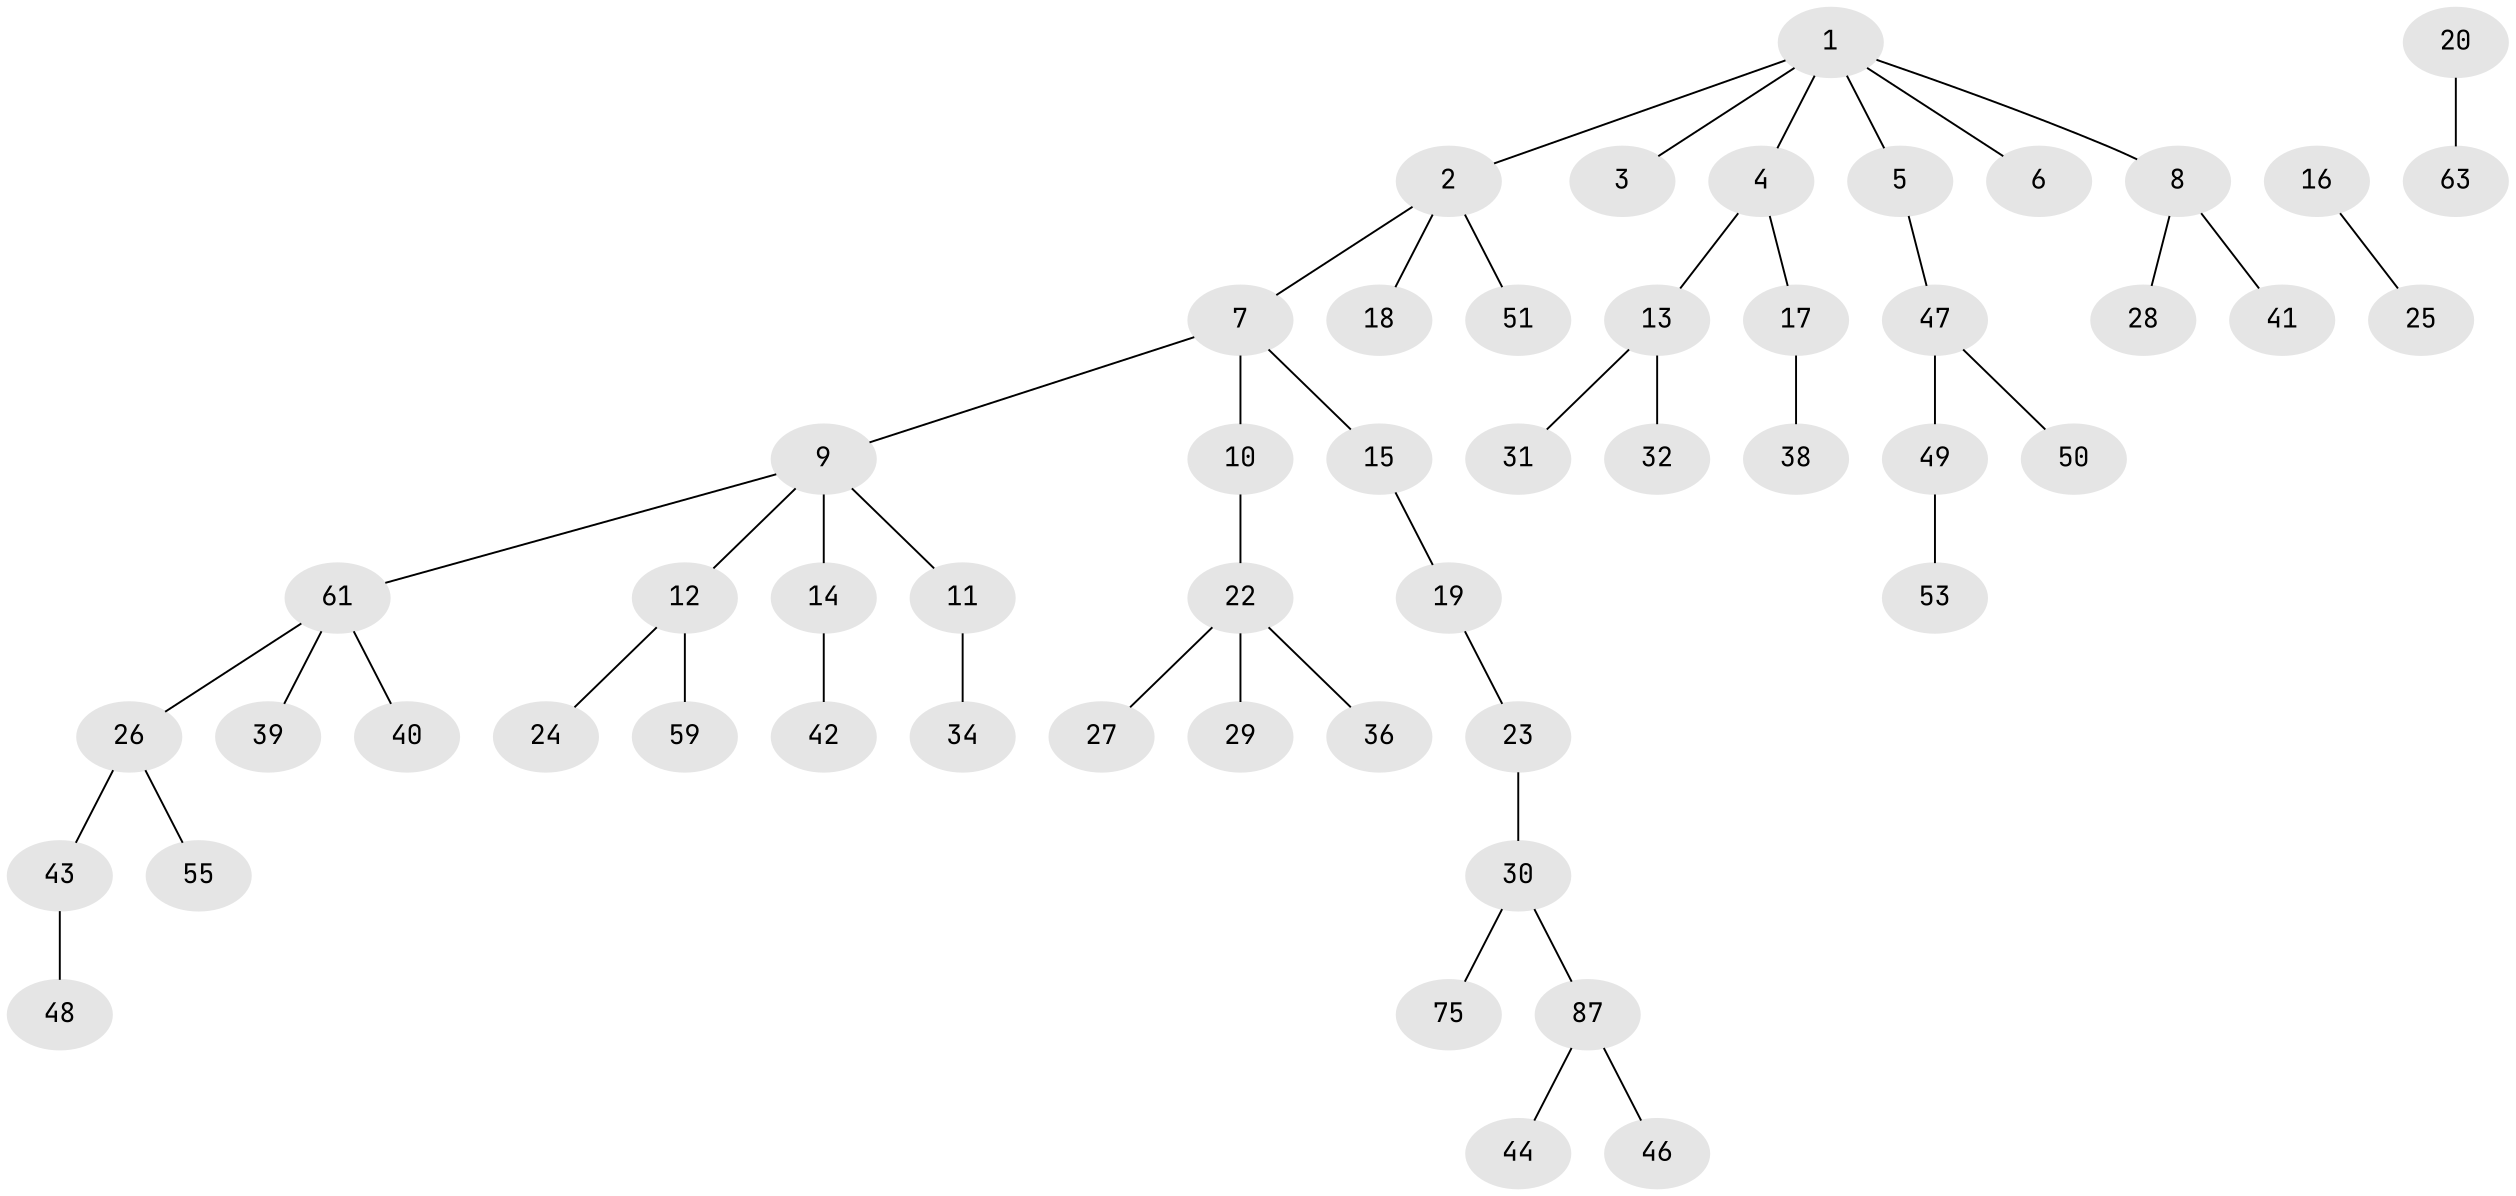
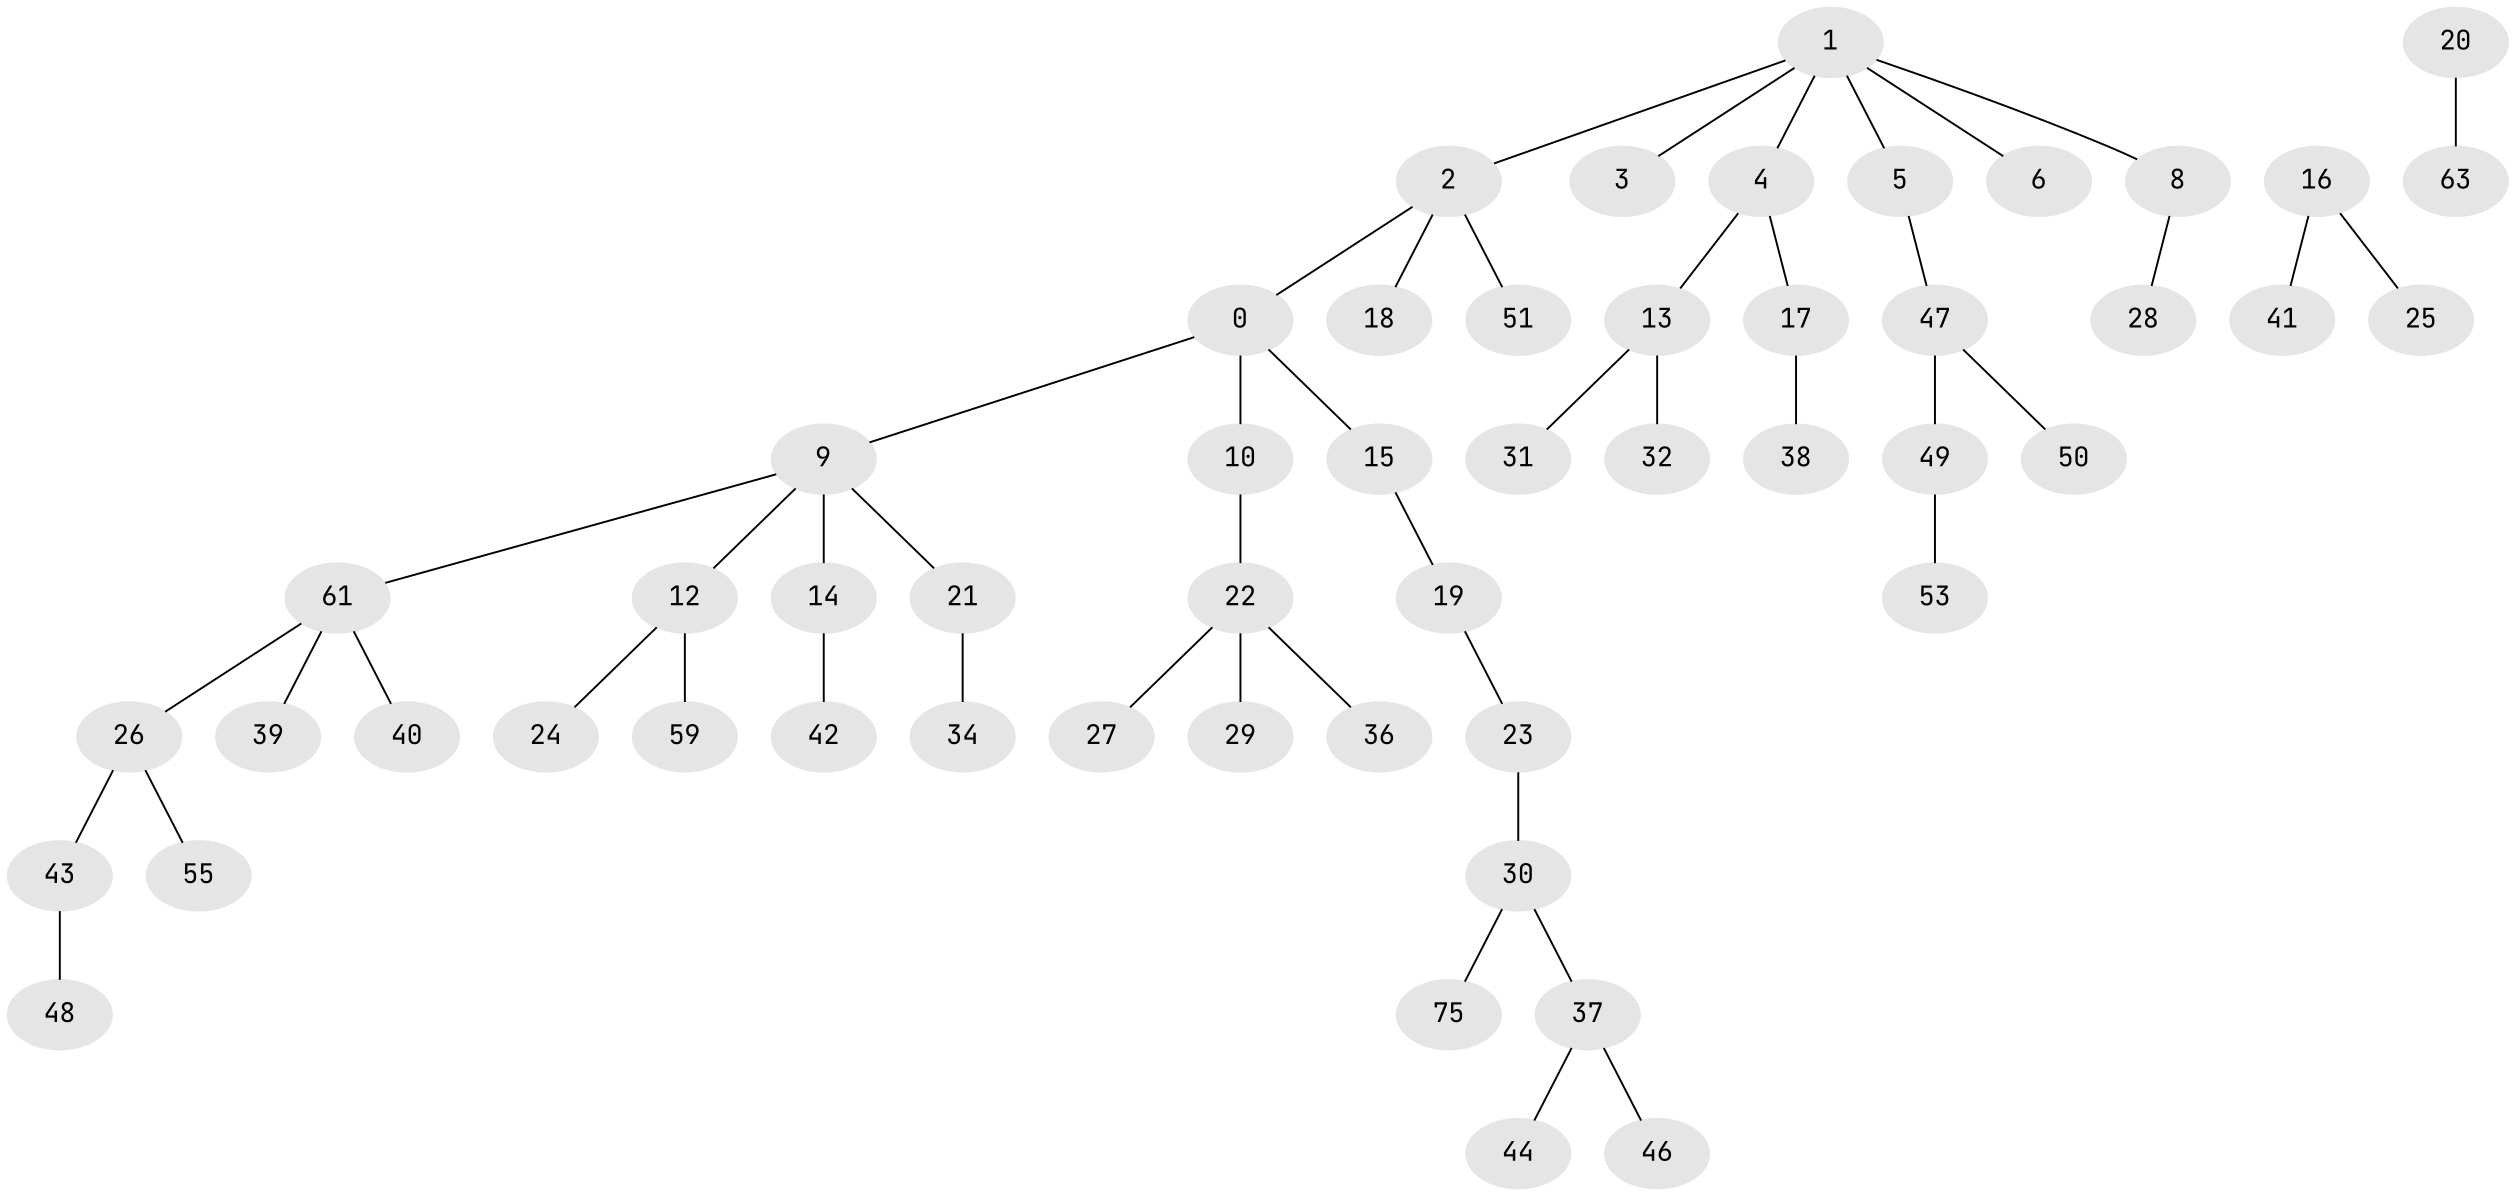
  graph {
    fontname="JetBrains Mono"
    node [color=gray90 fontname="JetBrains Mono" style=filled]
    edge [fontname="JetBrains Mono"]
    1
    2
    3
    4
    5
    6
    8
-   7
+   7 [label=0]
    18
    51
    13
    17
    47
    28
    9
    10
    15
    31
    32
    38
    49
    50
    n23 [label=61]
    12
    14
-   21 [label=11]
+   21
    22
    19
    26
    39
    40
    24
    n33 [label=59]
    42
    34
    27
    29
    36
    43
    n40 [label=55]
    16
    25
    41
    23
    n45 [label=63]
    20
    30
    n48 [label=75]
-   37 [label=87]
+   37
    48
    44
    46
    53
    1 -- 2
    1 -- 3
    1 -- 4
    1 -- 5
    1 -- 6
    1 -- 8
    2 -- 7
    2 -- 18
    2 -- 51
    4 -- 13
    4 -- 17
    5 -- 47
    8 -- 28
    7 -- 9
    7 -- 10
    7 -- 15
    13 -- 31
    13 -- 32
    17 -- 38
    47 -- 49
    47 -- 50
    9 -- n23
    9 -- 12
    9 -- 14
    9 -- 21
    10 -- 22
    15 -- 19
    49 -- 53
    n23 -- 26
    n23 -- 39
    n23 -- 40
    12 -- 24
    12 -- n33
    14 -- 42
    21 -- 34
    22 -- 27
    22 -- 29
    22 -- 36
    19 -- 23
    26 -- 43
    26 -- n40
    43 -- 48
    16 -- 25
-   8 -- 41
+   16 -- 41
    23 -- 30
    20 -- n45
    30 -- n48
    30 -- 37
    37 -- 44
    37 -- 46
  }
